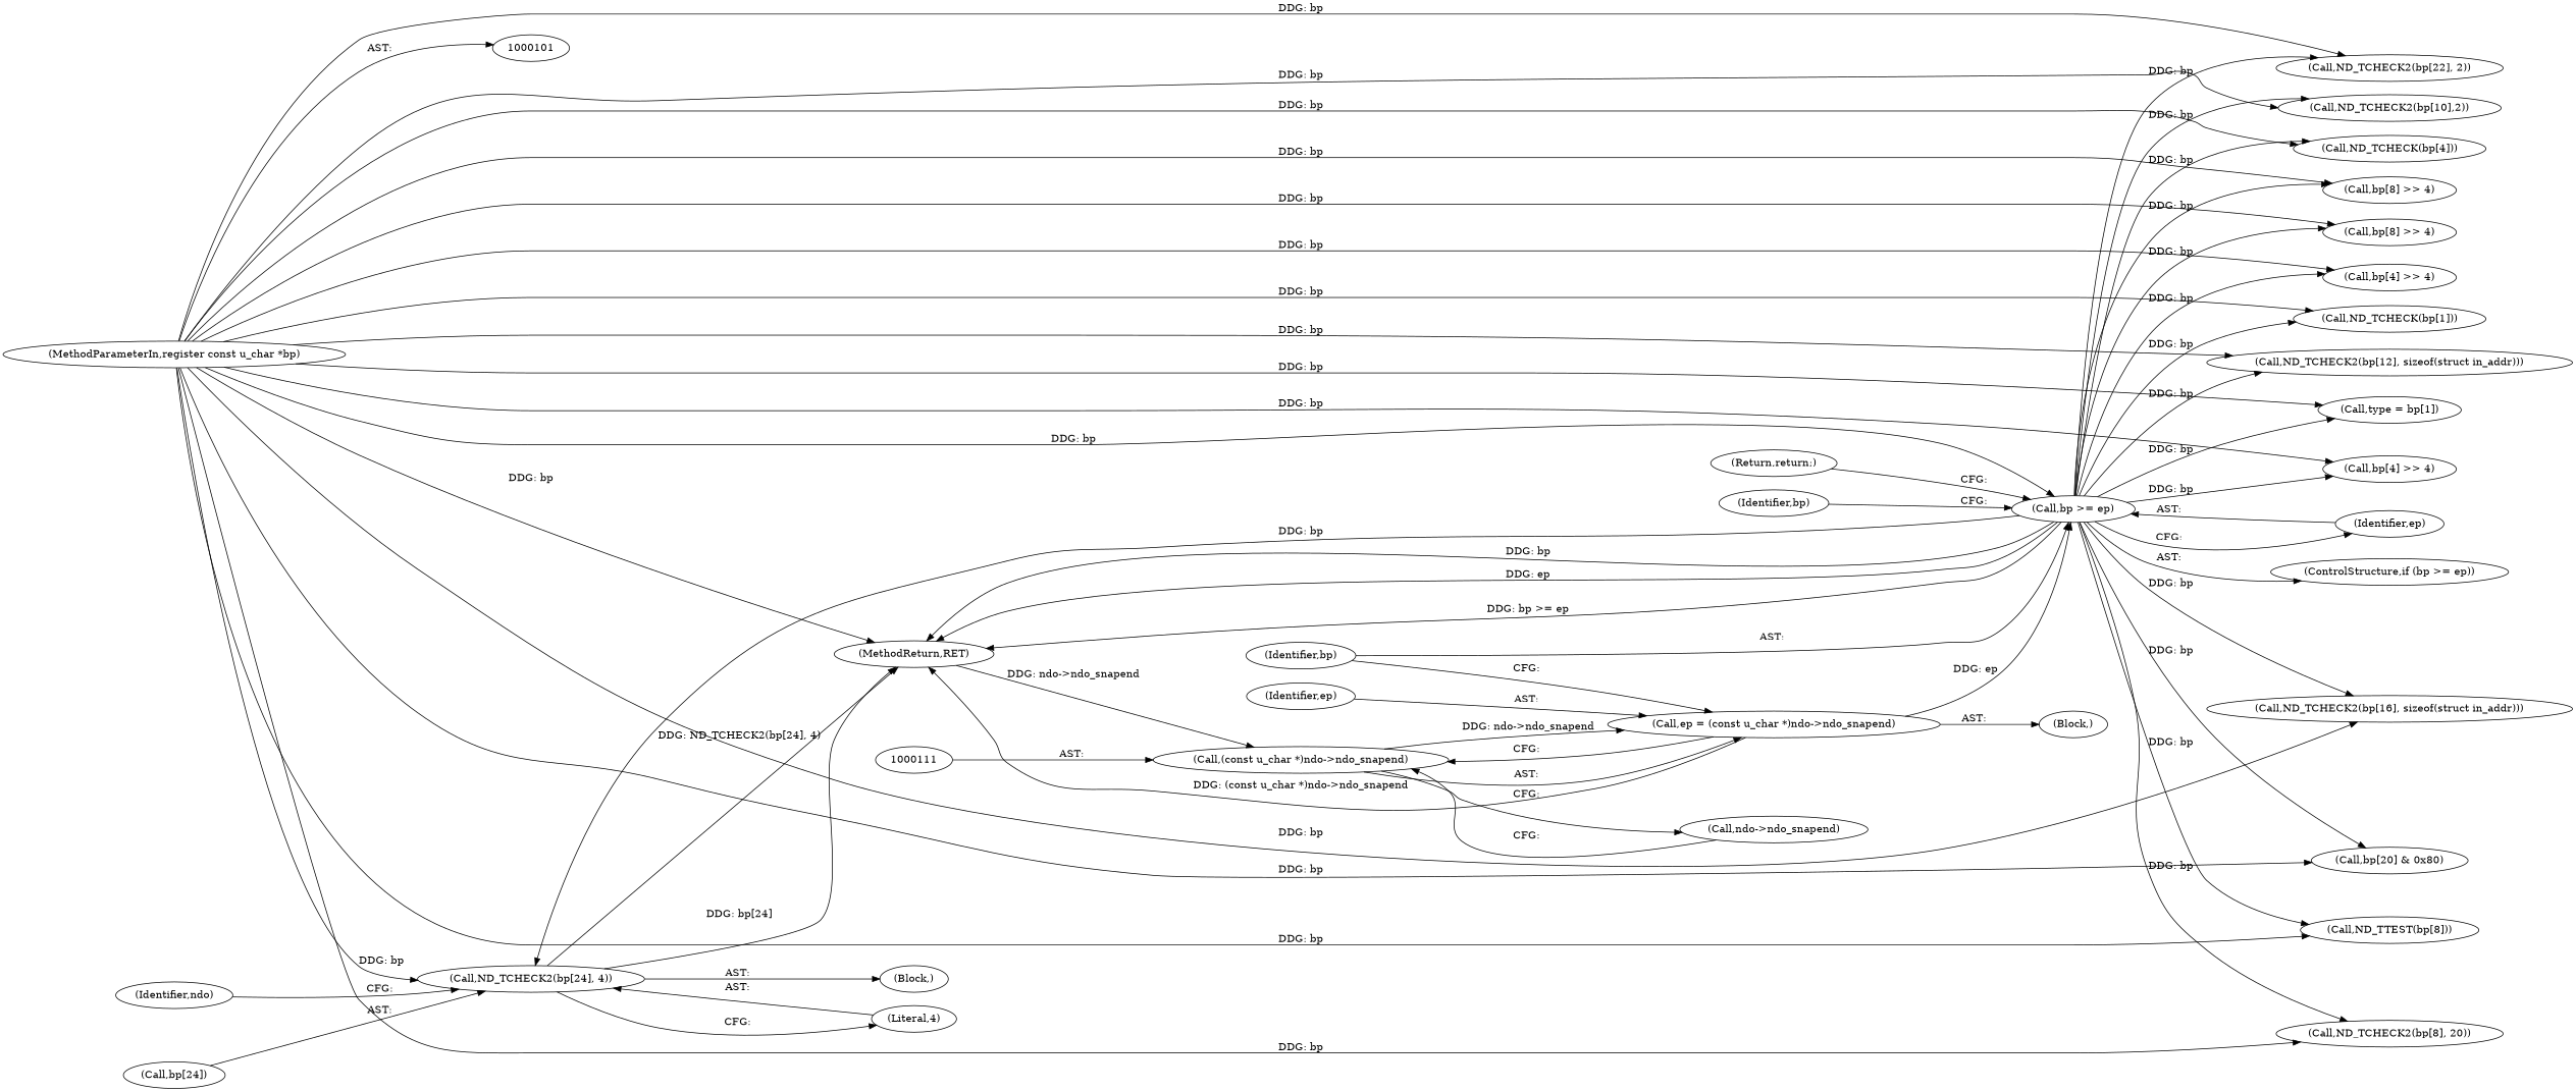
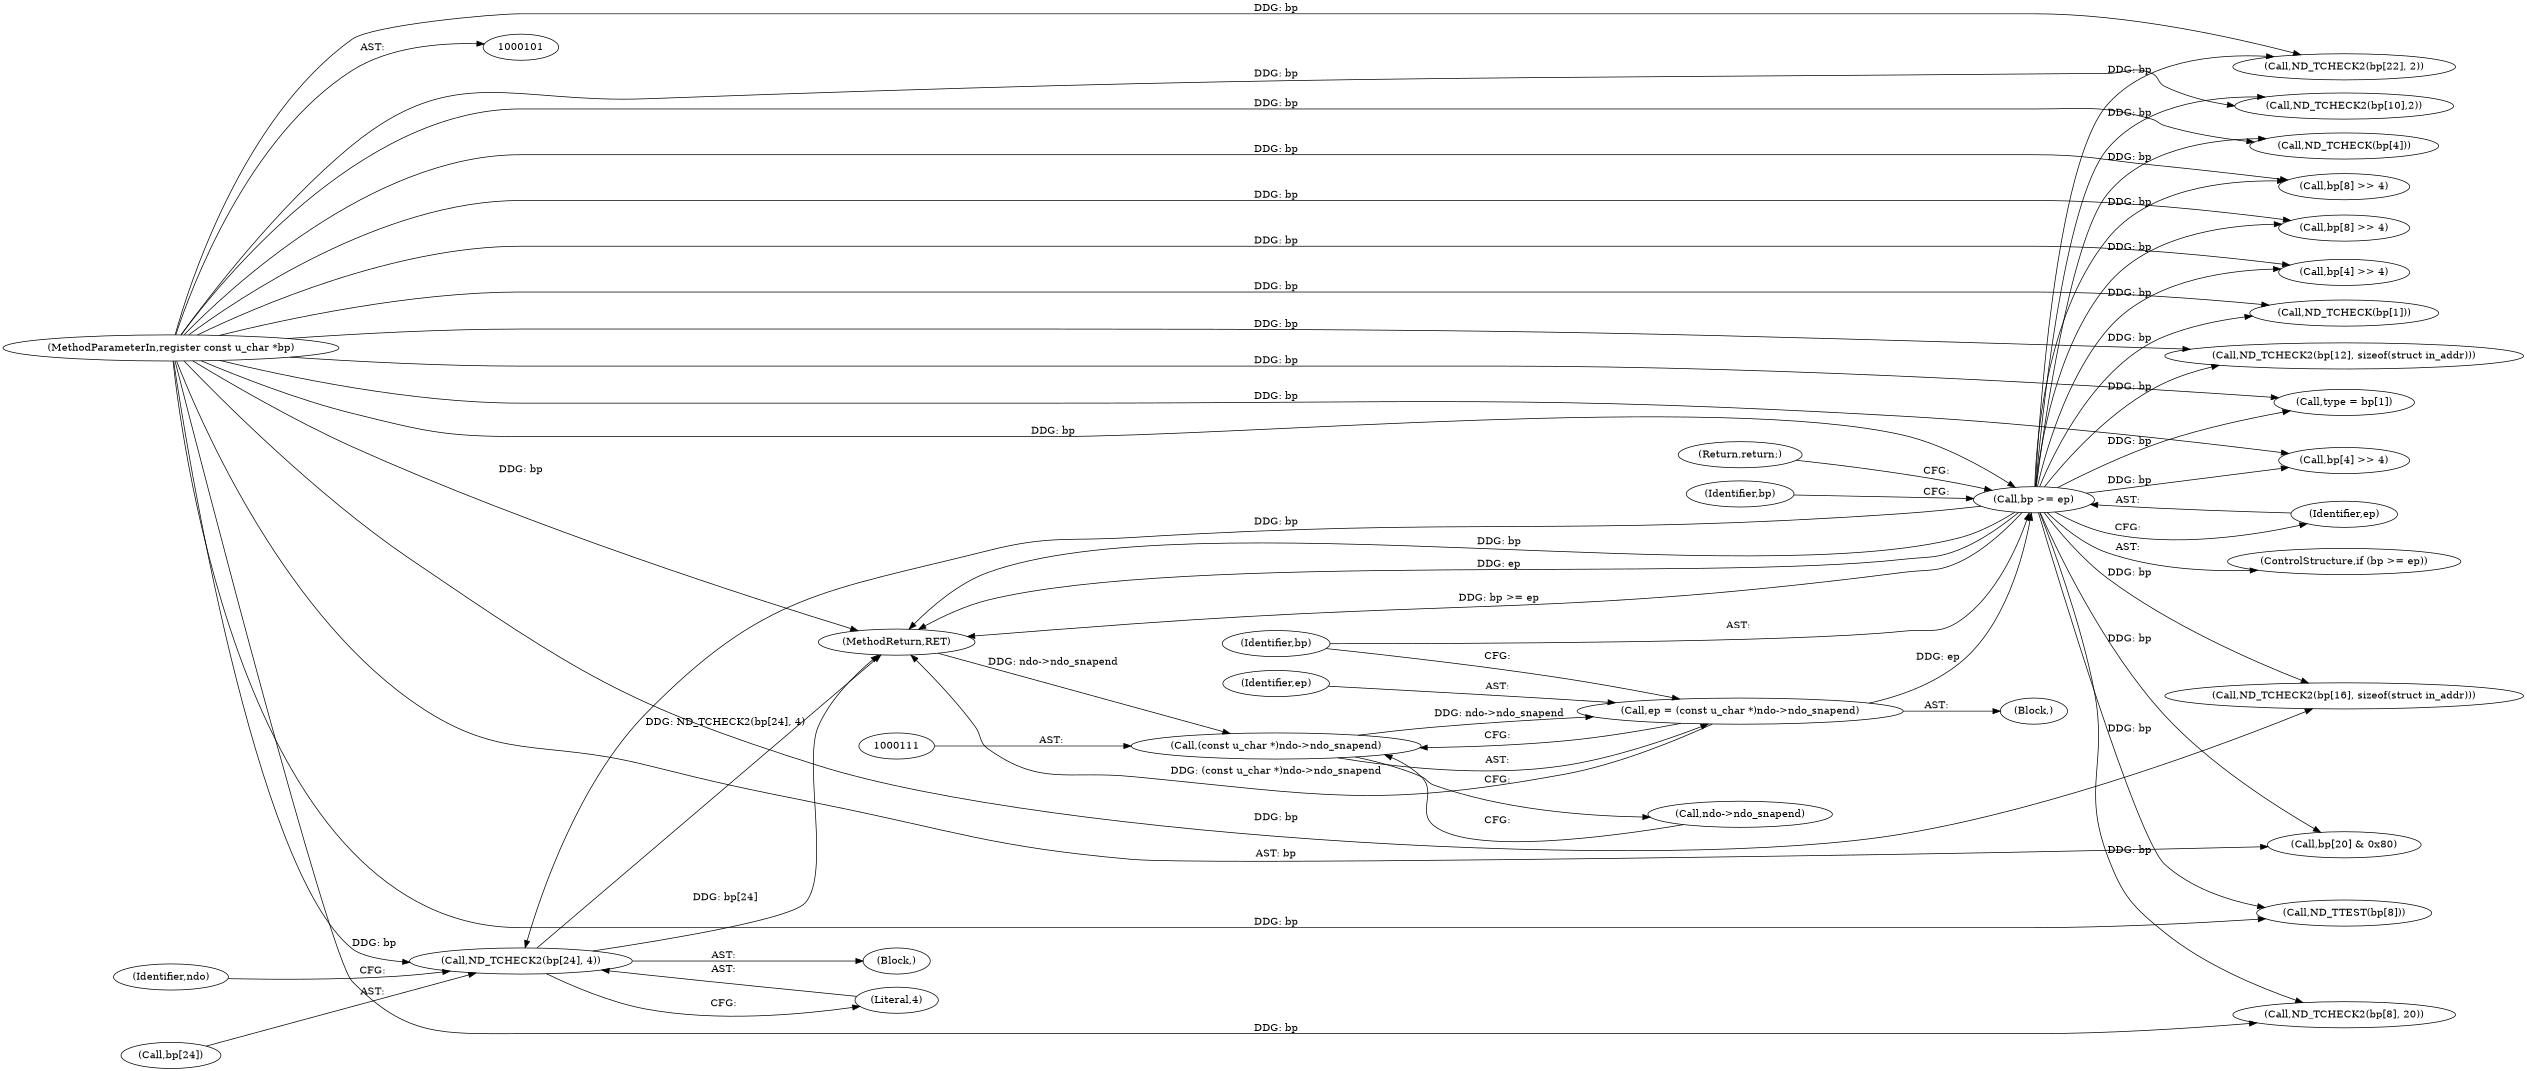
  digraph {
    fontname="DejaVu Serif"
    rankdir=LR
    node [fontname="DejaVu Serif"]
    edge [fontname="DejaVu Serif"]
    n1 [label="(Call,ND_TCHECK2(bp[24], 4))"]
    n2 [label="(Block,)"]
    n3 [label="(Literal,4)"]
    n4 [label="(MethodReturn,RET)"]
    n5 [label="(Call,(const u_char *)ndo->ndo_snapend)"]
    n6 [label="(Call,bp >= ep)"]
    n7 [label="(Call,ND_TCHECK2(bp[22], 2))"]
    n8 [label="(Call,ND_TCHECK2(bp[10],2))"]
    n9 [label="(Call,ND_TCHECK(bp[4]))"]
    n10 [label="(Call,bp[8] >> 4)"]
    n11 [label="(Call,bp[8] >> 4)"]
    n12 [label="(Call,bp[4] >> 4)"]
    n13 [label="(Call,ND_TCHECK(bp[1]))"]
    n14 [label="(Call,ND_TCHECK2(bp[12], sizeof(struct in_addr)))"]
    n15 [label="(Call,bp[4] >> 4)"]
    n16 [label="(Call,ND_TCHECK2(bp[16], sizeof(struct in_addr)))"]
    n17 [label="(Call,bp[20] & 0x80)"]
    n18 [label="(Call,ND_TTEST(bp[8]))"]
    n19 [label="(Call,ND_TCHECK2(bp[8], 20))"]
    n20 [label="(Identifier,ep)"]
    n21 [label="(ControlStructure,if (bp >= ep))"]
    n22 [label="(Call,type = bp[1])"]
    n23 [label="(MethodParameterIn,register const u_char *bp)"]
    1000101
    n25 [label="(Call,ep = (const u_char *)ndo->ndo_snapend)"]
    n26 [label="(Block,)"]
    n27 [label="(Call,ndo->ndo_snapend)"]
    n28 [label="(Return,return;)"]
    n29 [label="(Identifier,bp)"]
    n30 [label="(Identifier,ep)"]
    n31 [label="(Identifier,ndo)"]
    n32 [label="(Identifier,bp)"]
    n33 [label="(Call,bp[24])"]
    1000111
    n1 -> n2 [label="AST: "]
    n1 -> n3 [label="CFG: "]
    n1 -> n4 [label="DDG: bp[24]"]
    n1 -> n4 [label="DDG: ND_TCHECK2(bp[24], 4)"]
    n3 -> n1 [label="AST: "]
    n4 -> n5 [label="DDG: ndo->ndo_snapend"]
    n5 -> n25 [label="AST: "]
    n5 -> n25 [label="DDG: ndo->ndo_snapend"]
    n5 -> n27 [label="CFG: "]
    n6 -> n1 [label="DDG: bp"]
    n6 -> n4 [label="DDG: bp"]
    n6 -> n4 [label="DDG: ep"]
    n6 -> n4 [label="DDG: bp >= ep"]
    n6 -> n7 [label="DDG: bp"]
    n6 -> n8 [label="DDG: bp"]
    n6 -> n9 [label="DDG: bp"]
    n6 -> n10 [label="DDG: bp"]
    n6 -> n11 [label="DDG: bp"]
    n6 -> n12 [label="DDG: bp"]
    n6 -> n13 [label="DDG: bp"]
    n6 -> n14 [label="DDG: bp"]
    n6 -> n15 [label="DDG: bp"]
    n6 -> n16 [label="DDG: bp"]
    n6 -> n17 [label="DDG: bp"]
    n6 -> n18 [label="DDG: bp"]
    n6 -> n19 [label="DDG: bp"]
    n6 -> n20 [label="CFG: "]
    n6 -> n21 [label="AST: "]
    n6 -> n22 [label="DDG: bp"]
    n20 -> n6 [label="AST: "]
    n23 -> n1 [label="DDG: bp"]
    n23 -> n4 [label="DDG: bp"]
    n23 -> n6 [label="DDG: bp"]
    n23 -> n7 [label="DDG: bp"]
    n23 -> n8 [label="DDG: bp"]
    n23 -> n9 [label="DDG: bp"]
    n23 -> n10 [label="DDG: bp"]
    n23 -> n11 [label="DDG: bp"]
    n23 -> n12 [label="DDG: bp"]
    n23 -> n13 [label="DDG: bp"]
    n23 -> n14 [label="DDG: bp"]
    n23 -> n15 [label="DDG: bp"]
    n23 -> n16 [label="DDG: bp"]
-   n23 -> n17 [label="DDG: bp"]
+   n23 -> n17 [label="AST: bp"]
    n23 -> n18 [label="DDG: bp"]
    n23 -> n19 [label="DDG: bp"]
    n23 -> n22 [label="DDG: bp"]
    n23 -> 1000101 [label="AST: "]
    n25 -> n4 [label="DDG: (const u_char *)ndo->ndo_snapend"]
    n25 -> n5 [label="CFG: "]
    n25 -> n6 [label="DDG: ep"]
    n25 -> n26 [label="AST: "]
    n27 -> n5 [label="CFG: "]
    n28 -> n6 [label="CFG: "]
    n29 -> n6 [label="AST: "]
    n29 -> n25 [label="CFG: "]
    n30 -> n25 [label="AST: "]
    n31 -> n1 [label="CFG: "]
    n32 -> n6 [label="CFG: "]
    n33 -> n1 [label="AST: "]
    1000111 -> n5 [label="AST: "]
  }
